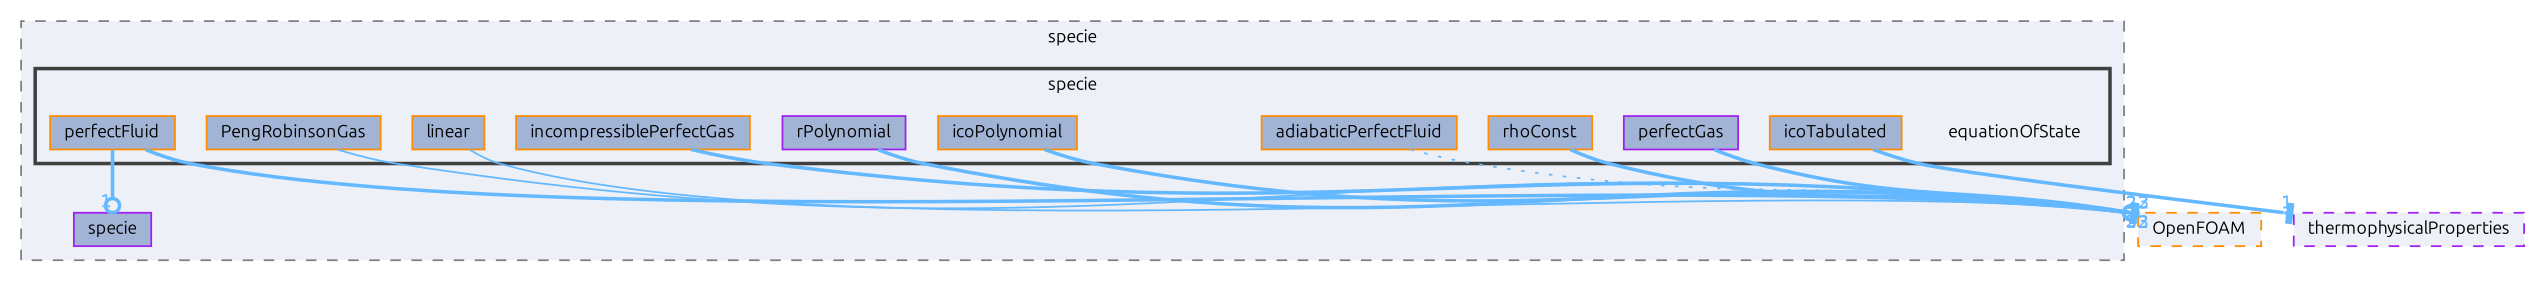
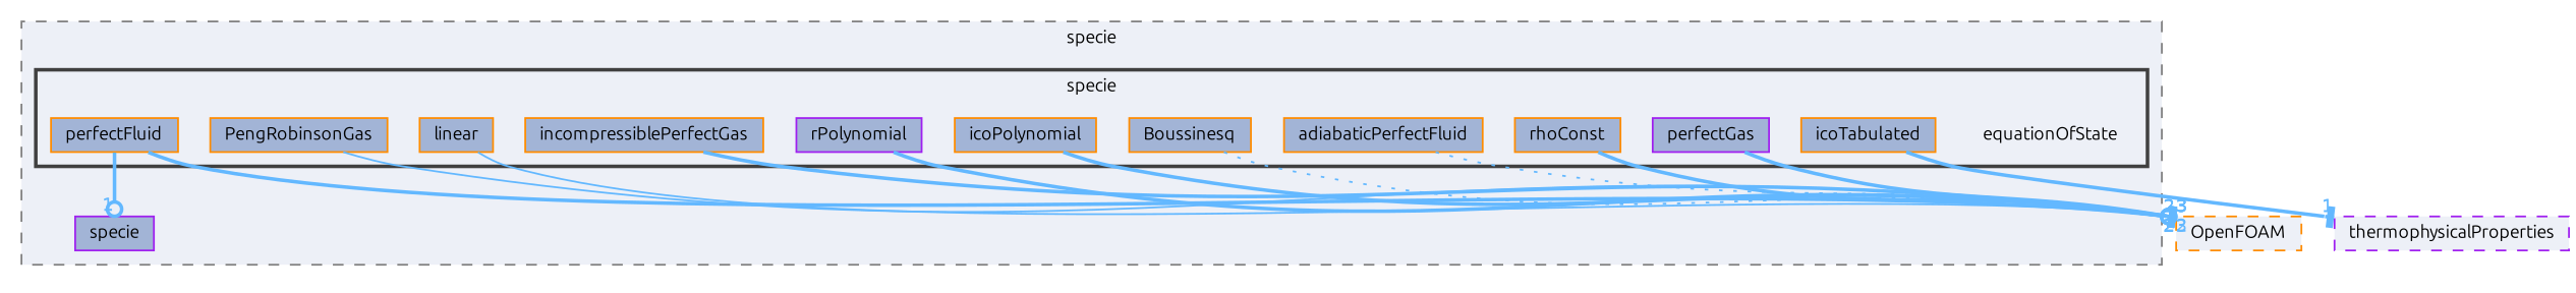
  digraph {
    compound=true
    fontname=Ubuntu
    node [color=darkorange fontname=Ubuntu fontsize=10 shape=box fillcolor="#a2b4d6" style=filled]
    edge [arrowhead=tee color=steelblue1 fontcolor=steelblue1 fontname=Ubuntu fontsize=10 headlabel=2 labeldistance=1.5 labelfontname=Helvetica labelfontsize=10 style=bold]
    n1 [height=0.2 label=equationOfState shape=plaintext width=0.4 fillcolor="" style=""]
    n2 [height=0.2 label=adiabaticPerfectFluid width=0.4]
+   n3 [height=0.2 label=Boussinesq width=0.4]
    n4 [height=0.2 label=icoPolynomial width=0.4]
    n5 [height=0.2 label=icoTabulated width=0.4]
    n6 [height=0.2 label=incompressiblePerfectGas width=0.4]
    n7 [height=0.2 label=linear width=0.4]
    n8 [height=0.2 label=PengRobinsonGas width=0.4]
    n9 [height=0.2 label=perfectFluid width=0.4]
    n10 [color=purple height=0.2 label=perfectGas width=0.4]
    n11 [height=0.2 label=rhoConst width=0.4]
    n12 [color=purple height=0.2 label=rPolynomial width=0.4]
    n13 [color=purple height=0.2 label=specie width=0.4]
    n14 [fillcolor="#edf0f7" height=0.2 label=OpenFOAM style="filled,dashed" width=0.4]
    n15 [color=purple fillcolor="#edf0f7" height=0.2 label=thermophysicalProperties style="filled,dashed" width=0.4]
    subgraph cluster_1 {
      bgcolor="#edf0f7"
      fontsize=10
      label=specie
      pencolor=grey50
      style="filled,dashed"
      n13
      subgraph cluster_2 {
        bgcolor="#edf0f7"
        fontsize=10
        label=specie
        pencolor=grey25
        style="filled,bold"
        n1
        n2
+       n3
        n4
        n5
        n6
        n7
        n8
        n9
        n10
        n11
        n12
      }
    }
    n2 -> n14 [arrowhead=odot style=dotted]
+   n3 -> n14 [style=dotted]
    n4 -> n14 [arrowhead=odot headlabel=3]
    n5 -> n15 [headlabel=1]
    n6 -> n14
    n7 -> n14 [arrowhead=odot style=solid]
    n8 -> n14 [headlabel=3 style=solid]
    n9 -> n13 [arrowhead=odot headlabel=1]
    n9 -> n14 [arrowhead=odot]
    n10 -> n14 [headlabel=3]
    n11 -> n14
    n12 -> n14 [headlabel=3]
  }
